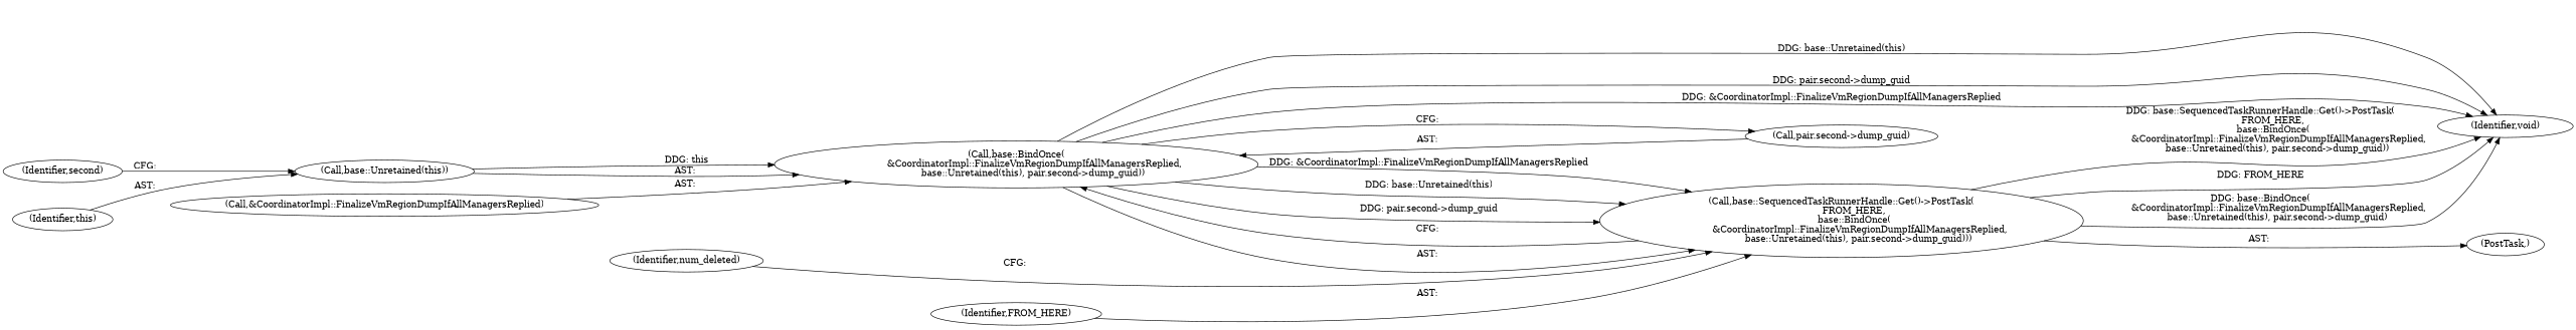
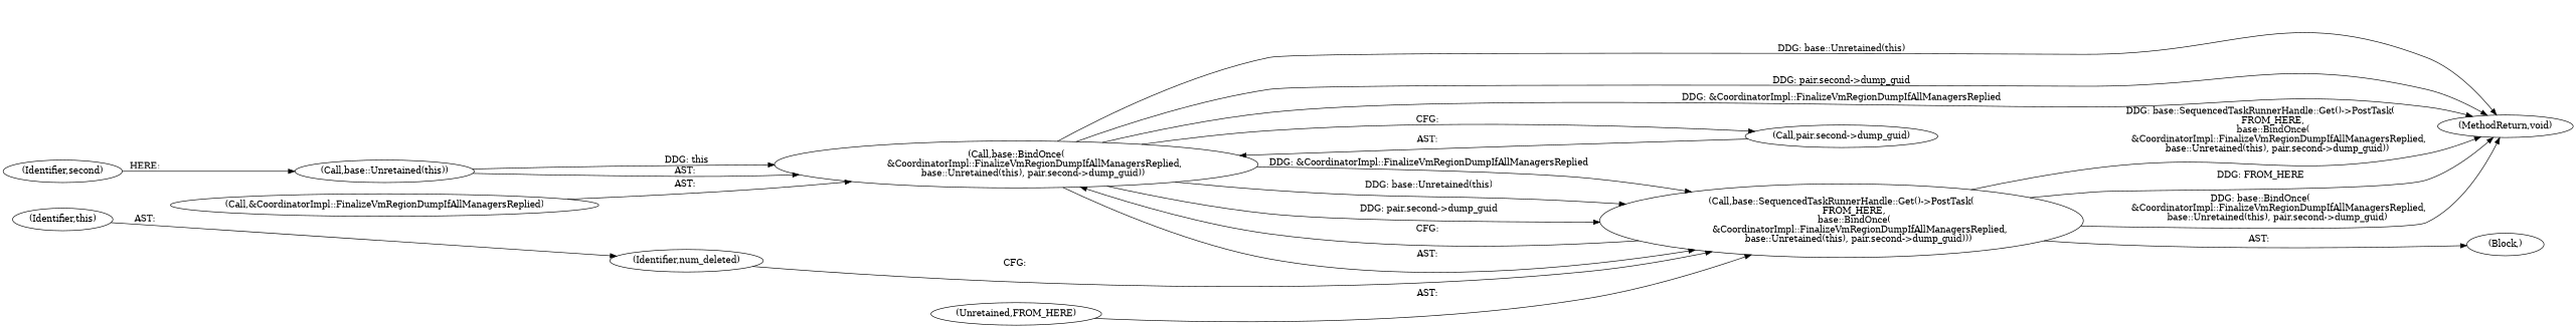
  digraph {
    rankdir=LR
    n1 [label="(Call,base::BindOnce(\n             &CoordinatorImpl::FinalizeVmRegionDumpIfAllManagersReplied,\n            base::Unretained(this), pair.second->dump_guid))"]
    n2 [label="(Call,base::SequencedTaskRunnerHandle::Get()->PostTask(\n         FROM_HERE,\n         base::BindOnce(\n             &CoordinatorImpl::FinalizeVmRegionDumpIfAllManagersReplied,\n            base::Unretained(this), pair.second->dump_guid)))"]
    n3 [label="(Call,pair.second->dump_guid)"]
-   n4 [label="(Identifier,void)"]
-   n5 [label="(PostTask,)"]
+   n4 [label="(MethodReturn,void)"]
+   n5 [label="(Block,)"]
    n6 [label="(Call,base::Unretained(this))"]
    n7 [label="(Identifier,this)"]
    n8 [label="(Identifier,num_deleted)"]
    n9 [label="(Call,&CoordinatorImpl::FinalizeVmRegionDumpIfAllManagersReplied)"]
    n10 [label="(Identifier,second)"]
-   n11 [label="(Identifier,FROM_HERE)"]
+   n11 [label="(Unretained,FROM_HERE)"]
    n1 -> n2 [label="AST: "]
    n1 -> n2 [label="DDG: &CoordinatorImpl::FinalizeVmRegionDumpIfAllManagersReplied"]
    n1 -> n2 [label="DDG: base::Unretained(this)"]
    n1 -> n2 [label="DDG: pair.second->dump_guid"]
    n1 -> n3 [label="CFG: "]
    n1 -> n4 [label="DDG: base::Unretained(this)"]
    n1 -> n4 [label="DDG: pair.second->dump_guid"]
    n1 -> n4 [label="DDG: &CoordinatorImpl::FinalizeVmRegionDumpIfAllManagersReplied"]
    n2 -> n1 [label="CFG: "]
    n2 -> n4 [label="DDG: base::SequencedTaskRunnerHandle::Get()->PostTask(\n         FROM_HERE,\n         base::BindOnce(\n             &CoordinatorImpl::FinalizeVmRegionDumpIfAllManagersReplied,\n            base::Unretained(this), pair.second->dump_guid))"]
    n2 -> n4 [label="DDG: FROM_HERE"]
    n2 -> n4 [label="DDG: base::BindOnce(\n             &CoordinatorImpl::FinalizeVmRegionDumpIfAllManagersReplied,\n            base::Unretained(this), pair.second->dump_guid)"]
    n2 -> n5 [label="AST: "]
    n3 -> n1 [label="AST: "]
    n6 -> n1 [label="AST: "]
    n6 -> n1 [label="DDG: this"]
-   n7 -> n6 [label="AST: "]
+   n7 -> n8 [label="AST: "]
    n8 -> n2 [label="CFG: "]
    n9 -> n1 [label="AST: "]
-   n10 -> n6 [label="CFG: "]
+   n10 -> n6 [label="HERE: "]
    n11 -> n2 [label="AST: "]
  }
